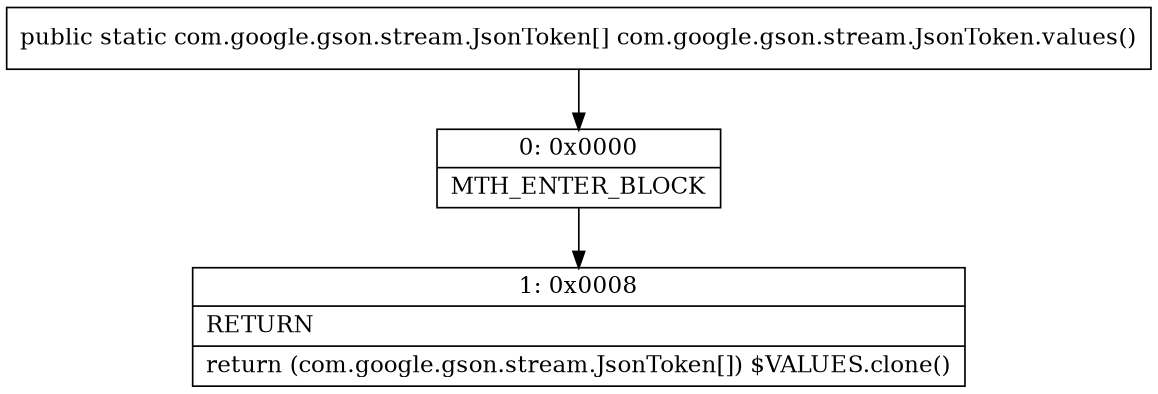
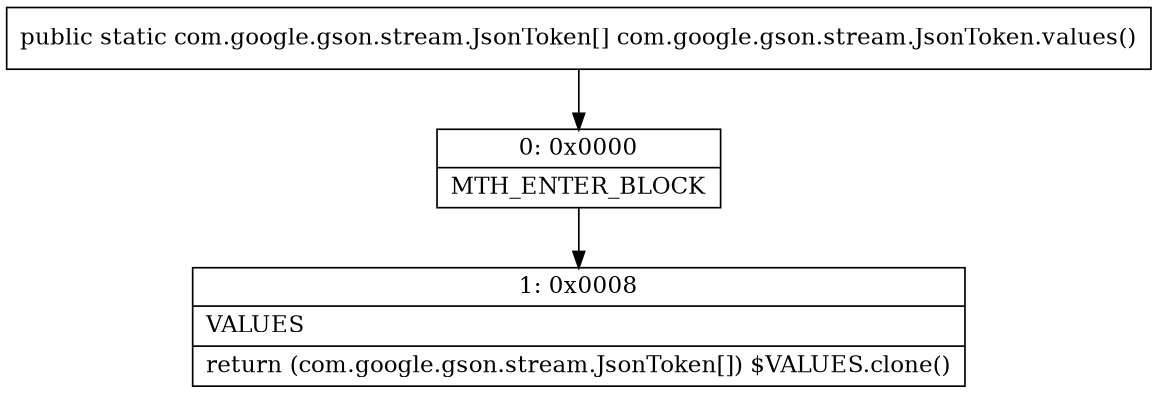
  digraph {
    node [shape=record]
    n1 [label="{0\:\ 0x0000|MTH_ENTER_BLOCK\l}"]
-   n2 [label="{1\:\ 0x0008|RETURN\l|return (com.google.gson.stream.JsonToken[]) $VALUES.clone()\l}"]
+   n2 [label="{1\:\ 0x0008|VALUES\l|return (com.google.gson.stream.JsonToken[]) $VALUES.clone()\l}"]
    n3 [label="{public static com.google.gson.stream.JsonToken[] com.google.gson.stream.JsonToken.values() }"]
    n1 -> n2
    n3 -> n1
  }
